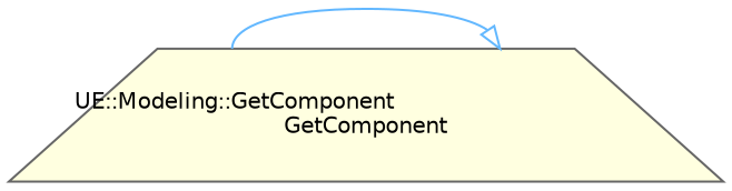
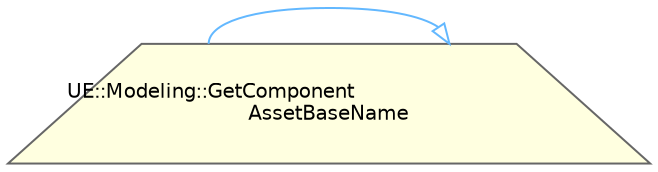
  digraph {
    rankdir=LR
-   n1 [color=gray40 fillcolor=lightyellow fontcolor=black fontname=Helvetica fontsize=10 height=0.2 label="UE::Modeling::GetComponent\lGetComponent" shape=trapezium style=filled width=0.4]
+   n1 [color=gray40 fillcolor=lightyellow fontcolor=black fontname=Helvetica fontsize=10 height=0.2 label="UE::Modeling::GetComponent\lAssetBaseName" shape=trapezium style=filled width=0.4]
    n1 -> n1 [color=steelblue1 fontname=Helvetica fontsize=10 labelfontname=Helvetica labelfontsize=10 style=solid arrowhead=onormal]
  }
